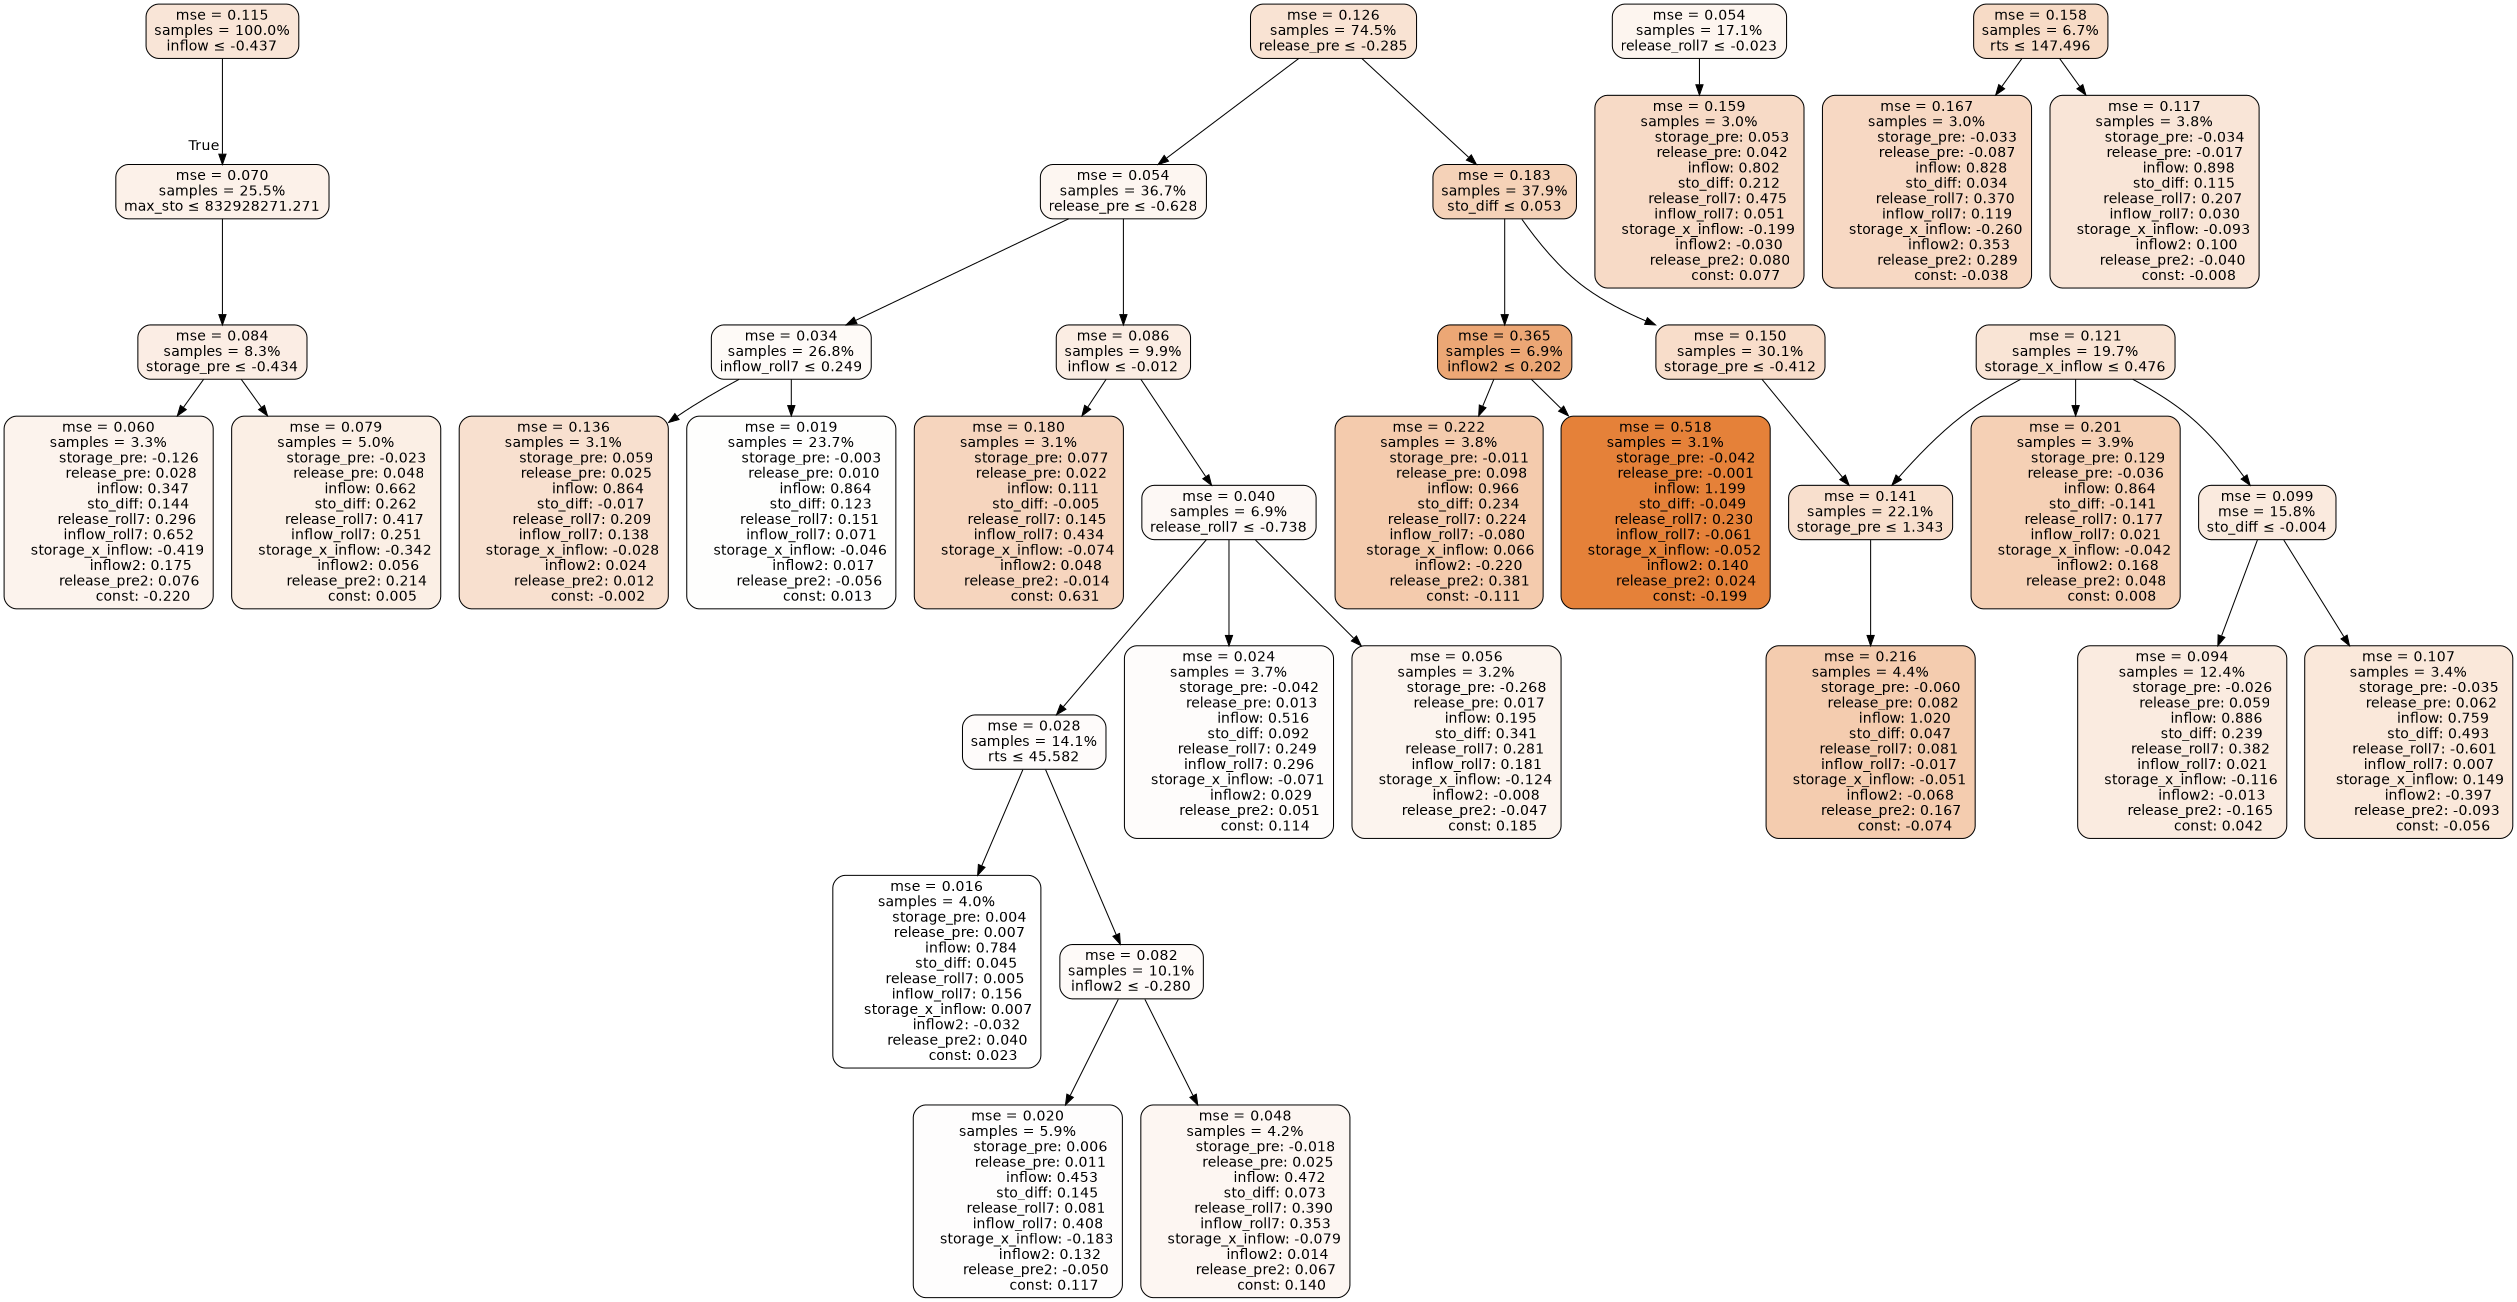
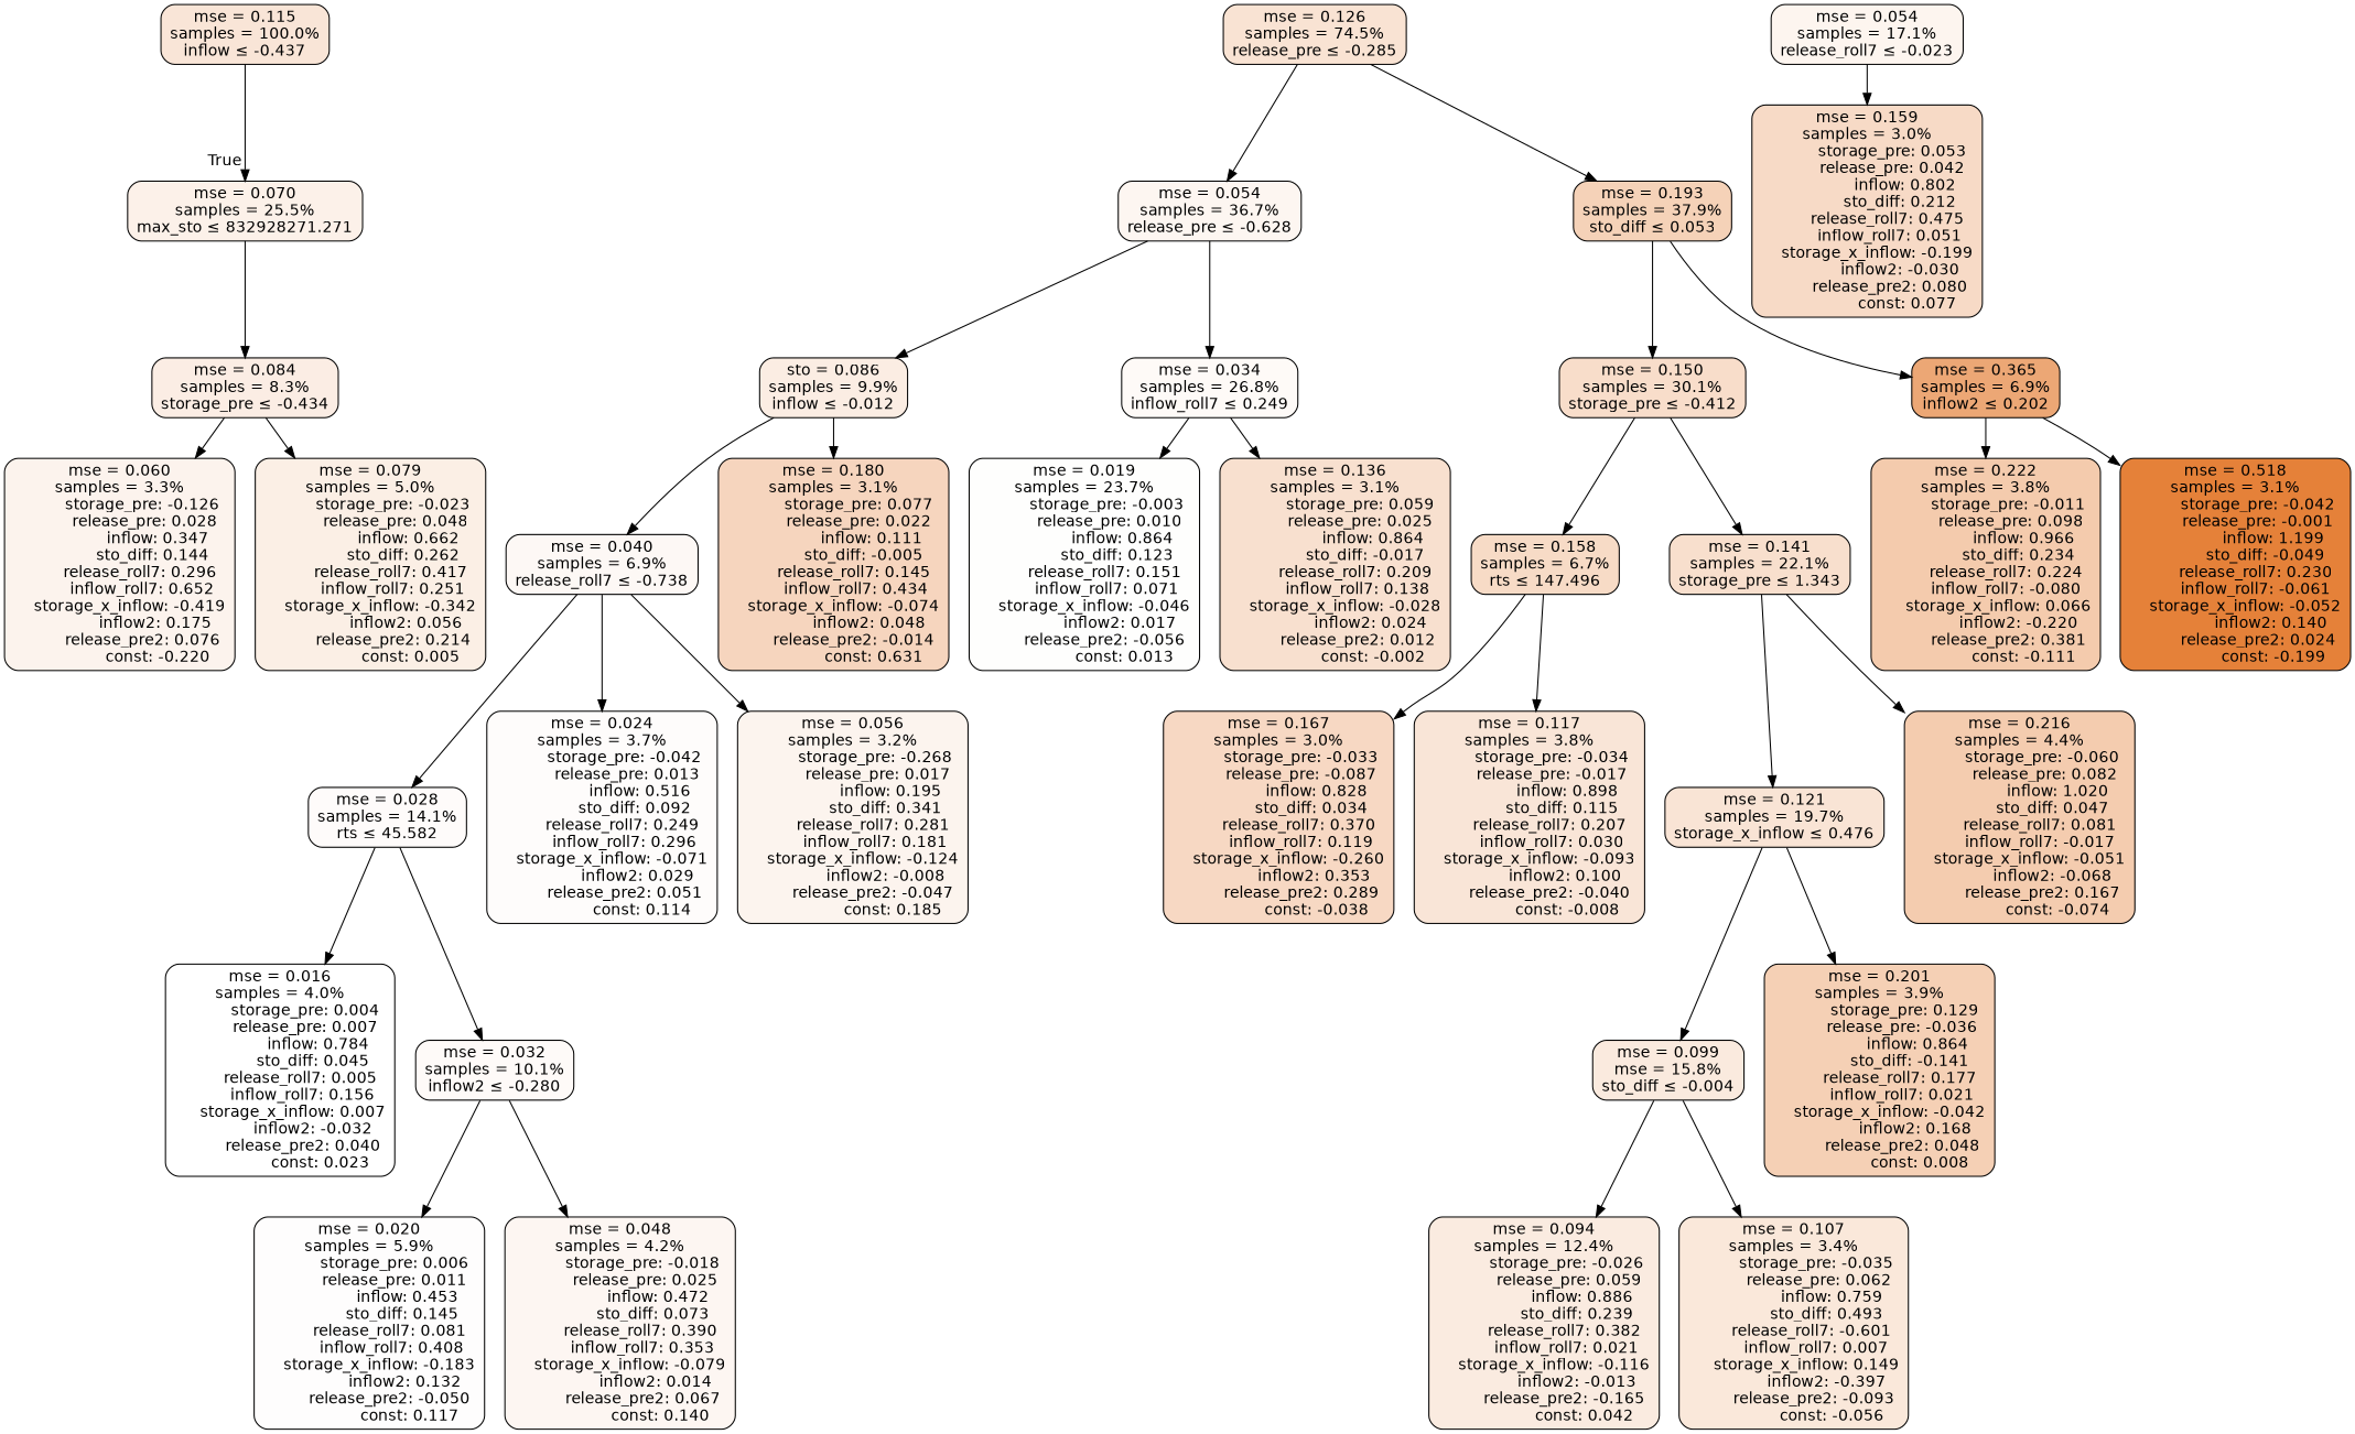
  digraph {
    node [color=black fillcolor="#f9e5d7" fontname=helvetica shape=rectangle style="filled, rounded"]
    edge [fontname=helvetica]
    n1 [label="mse = 0.115\nsamples = 100.0%\ninflow &le; -0.437"]
    n2 [fillcolor="#fcf1e9" label="mse = 0.070\nsamples = 25.5%\nmax_sto &le; 832928271.271"]
    n3 [fillcolor="#fbede4" label="mse = 0.084\nsamples = 8.3%\nstorage_pre &le; -0.434"]
    n4 [fillcolor="#f9e3d3" label="mse = 0.126\nsamples = 74.5%\nrelease_pre &le; -0.285"]
    n5 [fillcolor="#fdf6f1" label="mse = 0.054\nsamples = 36.7%\nrelease_pre &le; -0.628"]
-   n6 [fillcolor="#f5d2b8" label="mse = 0.183\nsamples = 37.9%\nsto_diff &le; 0.053"]
+   n6 [fillcolor="#f5d2b8" label="mse = 0.193\nsamples = 37.9%\nsto_diff &le; 0.053"]
    n7 [fillcolor="#fdf5ef" label="mse = 0.054\nsamples = 17.1%\nrelease_roll7 &le; -0.023"]
    n8 [fillcolor="#f7dac6" label="mse = 0.159\nsamples = 3.0%\n          storage_pre: 0.053\n          release_pre: 0.042\n               inflow: 0.802\n             sto_diff: 0.212\n        release_roll7: 0.475\n         inflow_roll7: 0.051\n    storage_x_inflow: -0.199\n             inflow2: -0.030\n         release_pre2: 0.080\n                const: 0.077"]
    n9 [fillcolor="#fcf3ed" label="mse = 0.060\nsamples = 3.3%\n         storage_pre: -0.126\n          release_pre: 0.028\n               inflow: 0.347\n             sto_diff: 0.144\n        release_roll7: 0.296\n         inflow_roll7: 0.652\n    storage_x_inflow: -0.419\n              inflow2: 0.175\n         release_pre2: 0.076\n               const: -0.220"]
    n10 [fillcolor="#fbefe5" label="mse = 0.079\nsamples = 5.0%\n         storage_pre: -0.023\n          release_pre: 0.048\n               inflow: 0.662\n             sto_diff: 0.262\n        release_roll7: 0.417\n         inflow_roll7: 0.251\n    storage_x_inflow: -0.342\n              inflow2: 0.056\n         release_pre2: 0.214\n                const: 0.005"]
    n11 [fillcolor="#fefbfa" label="mse = 0.028\nsamples = 14.1%\nrts &le; 45.582"]
    n12 [fillcolor="#ffffff" label="mse = 0.016\nsamples = 4.0%\n          storage_pre: 0.004\n          release_pre: 0.007\n               inflow: 0.784\n             sto_diff: 0.045\n        release_roll7: 0.005\n         inflow_roll7: 0.156\n     storage_x_inflow: 0.007\n             inflow2: -0.032\n         release_pre2: 0.040\n                const: 0.023"]
-   n13 [fillcolor="#fefaf8" label="mse = 0.082\nsamples = 10.1%\ninflow2 &le; -0.280"]
+   n13 [fillcolor="#fefaf8" label="mse = 0.032\nsamples = 10.1%\ninflow2 &le; -0.280"]
    n14 [fillcolor="#fefdfd" label="mse = 0.020\nsamples = 5.9%\n          storage_pre: 0.006\n          release_pre: 0.011\n               inflow: 0.453\n             sto_diff: 0.145\n        release_roll7: 0.081\n         inflow_roll7: 0.408\n    storage_x_inflow: -0.183\n              inflow2: 0.132\n        release_pre2: -0.050\n                const: 0.117"]
    n15 [fillcolor="#fdf6f2" label="mse = 0.048\nsamples = 4.2%\n         storage_pre: -0.018\n          release_pre: 0.025\n               inflow: 0.472\n             sto_diff: 0.073\n        release_roll7: 0.390\n         inflow_roll7: 0.353\n    storage_x_inflow: -0.079\n              inflow2: 0.014\n         release_pre2: 0.067\n                const: 0.140"]
-   n16 [fillcolor="#fbede3" label="mse = 0.086\nsamples = 9.9%\ninflow &le; -0.012"]
+   n16 [fillcolor="#fbede3" label="sto = 0.086\nsamples = 9.9%\ninflow &le; -0.012"]
    n17 [fillcolor="#fefaf7" label="mse = 0.034\nsamples = 26.8%\ninflow_roll7 &le; 0.249"]
    n18 [fillcolor="#f8ddca" label="mse = 0.150\nsamples = 30.1%\nstorage_pre &le; -0.412"]
    n19 [fillcolor="#eca775" label="mse = 0.365\nsamples = 6.9%\ninflow2 &le; 0.202"]
    n20 [fillcolor="#fdf8f5" label="mse = 0.040\nsamples = 6.9%\nrelease_roll7 &le; -0.738"]
    n21 [fillcolor="#f6d5be" label="mse = 0.180\nsamples = 3.1%\n          storage_pre: 0.077\n          release_pre: 0.022\n               inflow: 0.111\n            sto_diff: -0.005\n        release_roll7: 0.145\n         inflow_roll7: 0.434\n    storage_x_inflow: -0.074\n              inflow2: 0.048\n        release_pre2: -0.014\n                const: 0.631"]
    n22 [fillcolor="#fefefd" label="mse = 0.019\nsamples = 23.7%\n         storage_pre: -0.003\n          release_pre: 0.010\n               inflow: 0.864\n             sto_diff: 0.123\n        release_roll7: 0.151\n         inflow_roll7: 0.071\n    storage_x_inflow: -0.046\n              inflow2: 0.017\n        release_pre2: -0.056\n                const: 0.013"]
    n23 [fillcolor="#f8e0cf" label="mse = 0.136\nsamples = 3.1%\n          storage_pre: 0.059\n          release_pre: 0.025\n               inflow: 0.864\n            sto_diff: -0.017\n        release_roll7: 0.209\n         inflow_roll7: 0.138\n    storage_x_inflow: -0.028\n              inflow2: 0.024\n         release_pre2: 0.012\n               const: -0.002"]
    n24 [fillcolor="#fefcfb" label="mse = 0.024\nsamples = 3.7%\n         storage_pre: -0.042\n          release_pre: 0.013\n               inflow: 0.516\n             sto_diff: 0.092\n        release_roll7: 0.249\n         inflow_roll7: 0.296\n    storage_x_inflow: -0.071\n              inflow2: 0.029\n         release_pre2: 0.051\n                const: 0.114"]
    n25 [fillcolor="#fcf4ee" label="mse = 0.056\nsamples = 3.2%\n         storage_pre: -0.268\n          release_pre: 0.017\n               inflow: 0.195\n             sto_diff: 0.341\n        release_roll7: 0.281\n         inflow_roll7: 0.181\n    storage_x_inflow: -0.124\n             inflow2: -0.008\n        release_pre2: -0.047\n                const: 0.185"]
    n26 [fillcolor="#f7dbc6" label="mse = 0.158\nsamples = 6.7%\nrts &le; 147.496"]
    n27 [fillcolor="#f8dfcd" label="mse = 0.141\nsamples = 22.1%\nstorage_pre &le; 1.343"]
    n28 [fillcolor="#f4cbad" label="mse = 0.222\nsamples = 3.8%\n         storage_pre: -0.011\n          release_pre: 0.098\n               inflow: 0.966\n             sto_diff: 0.234\n        release_roll7: 0.224\n        inflow_roll7: -0.080\n     storage_x_inflow: 0.066\n             inflow2: -0.220\n         release_pre2: 0.381\n               const: -0.111"]
    n29 [fillcolor="#e58139" label="mse = 0.518\nsamples = 3.1%\n         storage_pre: -0.042\n         release_pre: -0.001\n               inflow: 1.199\n            sto_diff: -0.049\n        release_roll7: 0.230\n        inflow_roll7: -0.061\n    storage_x_inflow: -0.052\n              inflow2: 0.140\n         release_pre2: 0.024\n               const: -0.199"]
    n30 [fillcolor="#f7d8c3" label="mse = 0.167\nsamples = 3.0%\n         storage_pre: -0.033\n         release_pre: -0.087\n               inflow: 0.828\n             sto_diff: 0.034\n        release_roll7: 0.370\n         inflow_roll7: 0.119\n    storage_x_inflow: -0.260\n              inflow2: 0.353\n         release_pre2: 0.289\n               const: -0.038"]
    n31 [label="mse = 0.117\nsamples = 3.8%\n         storage_pre: -0.034\n         release_pre: -0.017\n               inflow: 0.898\n             sto_diff: 0.115\n        release_roll7: 0.207\n         inflow_roll7: 0.030\n    storage_x_inflow: -0.093\n              inflow2: 0.100\n        release_pre2: -0.040\n               const: -0.008"]
    n32 [fillcolor="#f9e4d5" label="mse = 0.121\nsamples = 19.7%\nstorage_x_inflow &le; 0.476"]
    n33 [fillcolor="#f4ccaf" label="mse = 0.216\nsamples = 4.4%\n         storage_pre: -0.060\n          release_pre: 0.082\n               inflow: 1.020\n             sto_diff: 0.047\n        release_roll7: 0.081\n        inflow_roll7: -0.017\n    storage_x_inflow: -0.051\n             inflow2: -0.068\n         release_pre2: 0.167\n               const: -0.074"]
    n34 [fillcolor="#faeade" label="mse = 0.099\nmse = 15.8%\nsto_diff &le; -0.004"]
    n35 [fillcolor="#f5d0b5" label="mse = 0.201\nsamples = 3.9%\n          storage_pre: 0.129\n         release_pre: -0.036\n               inflow: 0.864\n            sto_diff: -0.141\n        release_roll7: 0.177\n         inflow_roll7: 0.021\n    storage_x_inflow: -0.042\n              inflow2: 0.168\n         release_pre2: 0.048\n                const: 0.008"]
    n36 [fillcolor="#faebe0" label="mse = 0.094\nsamples = 12.4%\n         storage_pre: -0.026\n          release_pre: 0.059\n               inflow: 0.886\n             sto_diff: 0.239\n        release_roll7: 0.382\n         inflow_roll7: 0.021\n    storage_x_inflow: -0.116\n             inflow2: -0.013\n        release_pre2: -0.165\n                const: 0.042"]
    n37 [fillcolor="#fae8da" label="mse = 0.107\nsamples = 3.4%\n         storage_pre: -0.035\n          release_pre: 0.062\n               inflow: 0.759\n             sto_diff: 0.493\n       release_roll7: -0.601\n         inflow_roll7: 0.007\n     storage_x_inflow: 0.149\n             inflow2: -0.397\n        release_pre2: -0.093\n               const: -0.056"]
    n1 -> n2 [headlabel=True labelangle=45 labeldistance=2.5]
    n2 -> n3
    n3 -> n9
    n3 -> n10
    n4 -> n5
    n4 -> n6
    n5 -> n16
    n5 -> n17
    n6 -> n18
    n6 -> n19
    n7 -> n8
    n11 -> n12
    n11 -> n13
    n13 -> n14
    n13 -> n15
    n16 -> n20
    n16 -> n21
    n17 -> n22
    n17 -> n23
+   n18 -> n26
    n18 -> n27
    n19 -> n28
    n19 -> n29
    n20 -> n11
    n20 -> n24
    n20 -> n25
    n26 -> n30
    n26 -> n31
-   n32 -> n27
+   n27 -> n32
    n27 -> n33
    n32 -> n34
    n32 -> n35
    n34 -> n36
    n34 -> n37
  }
